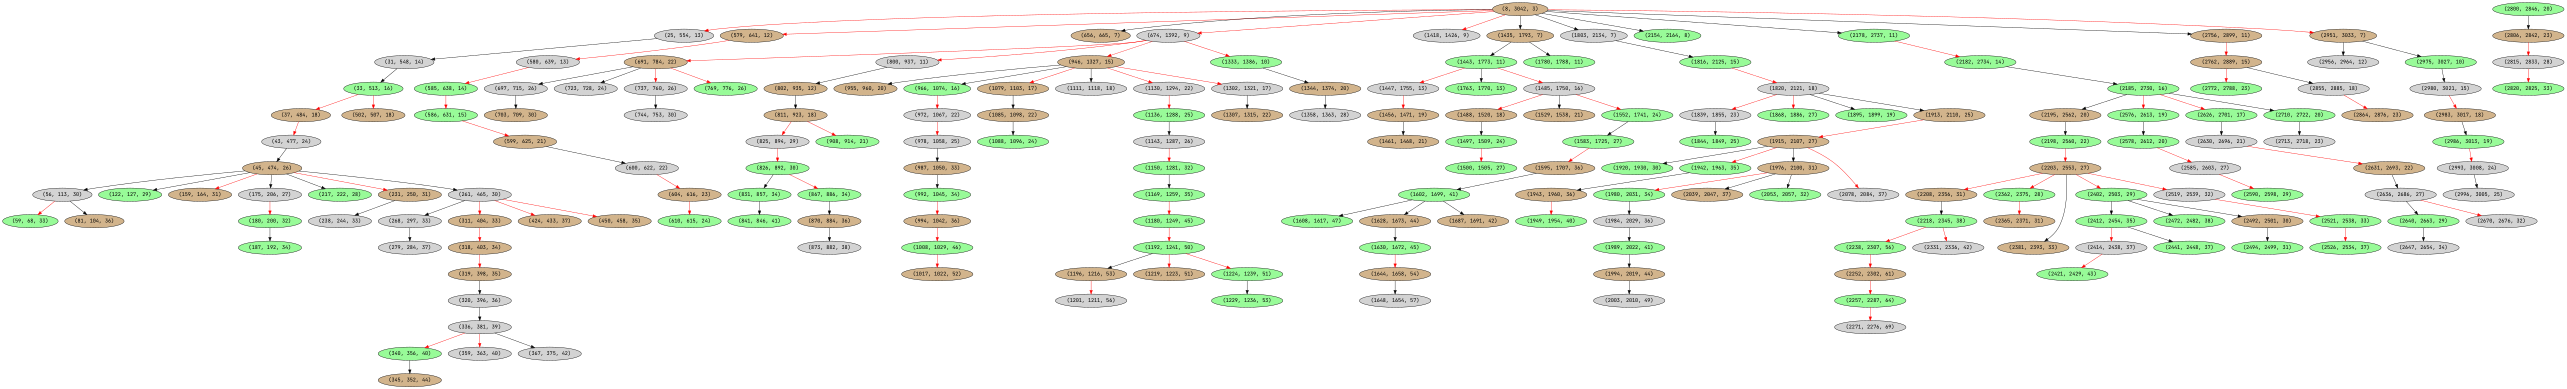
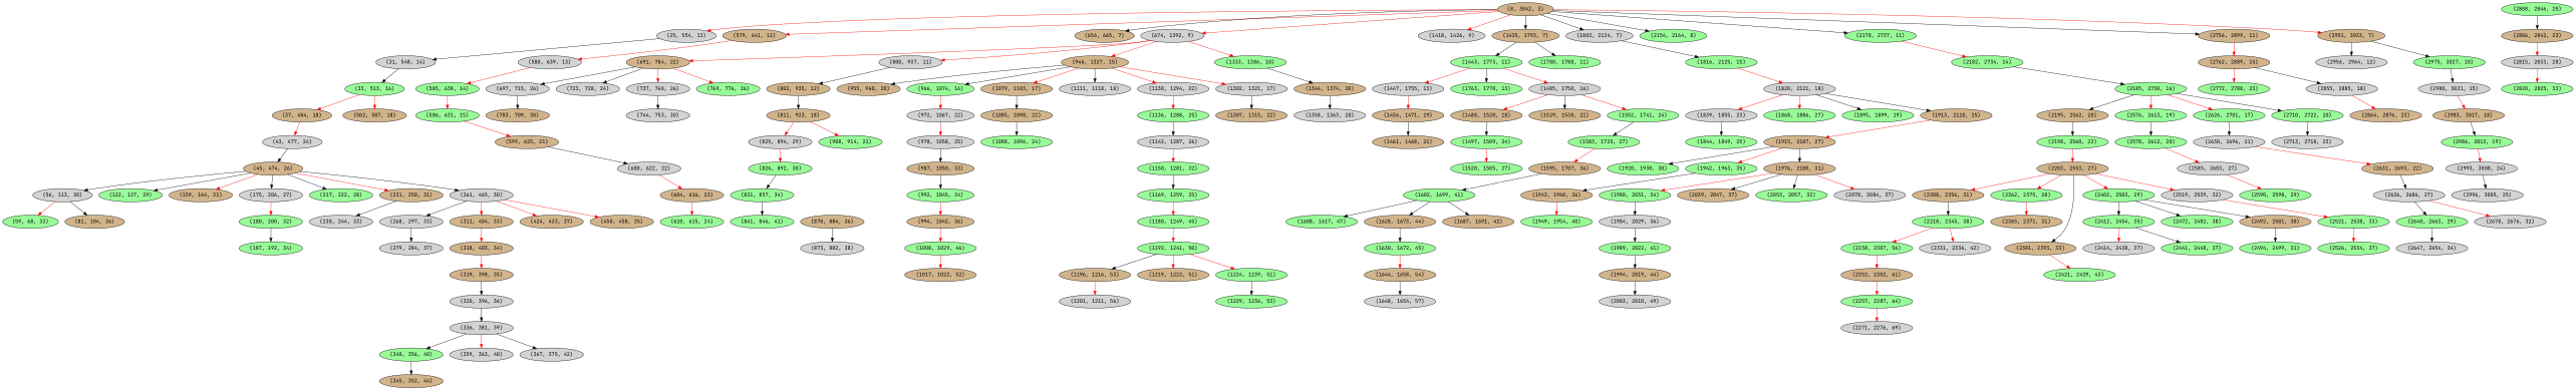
  digraph {
    fontname="JetBrains Mono"
    node [fillcolor=palegreen fontname="JetBrains Mono" style=filled]
    edge [color=black fontname="JetBrains Mono"]
    "(8, 3042, 3)" [fillcolor=tan]
    "(25, 554, 13)" [fillcolor=lightgrey]
    "(579, 641, 12)" [fillcolor=tan]
    "(656, 665, 7)" [fillcolor=tan]
    "(674, 1392, 9)" [fillcolor=lightgrey]
    "(1418, 1426, 9)" [fillcolor=lightgrey]
    "(1435, 1793, 7)" [fillcolor=tan]
    "(1803, 2134, 7)" [fillcolor=lightgrey]
    "(2154, 2164, 8)"
    "(2178, 2737, 11)"
    "(2756, 2899, 11)" [fillcolor=tan]
    "(2951, 3033, 7)" [fillcolor=tan]
    "(31, 548, 14)" [fillcolor=lightgrey]
    "(580, 639, 13)" [fillcolor=lightgrey]
    "(691, 784, 22)" [fillcolor=tan]
    "(800, 937, 11)" [fillcolor=lightgrey]
    "(946, 1327, 15)" [fillcolor=tan]
    "(1333, 1386, 10)"
    "(1443, 1773, 11)"
    "(1780, 1788, 11)"
    "(1816, 2125, 15)"
    "(2182, 2734, 14)"
    "(2762, 2889, 15)" [fillcolor=tan]
    "(2956, 2964, 12)" [fillcolor=lightgrey]
    "(2975, 3027, 10)"
    "(33, 513, 16)"
    "(37, 484, 18)" [fillcolor=tan]
    "(502, 507, 18)" [fillcolor=tan]
    "(43, 477, 24)" [fillcolor=lightgrey]
    "(45, 474, 26)" [fillcolor=tan]
    "(56, 113, 30)" [fillcolor=lightgrey]
    "(122, 127, 29)"
    "(159, 164, 31)" [fillcolor=tan]
    "(175, 206, 27)" [fillcolor=lightgrey]
    "(217, 222, 28)"
    "(231, 250, 31)" [fillcolor=tan]
    "(261, 465, 30)" [fillcolor=lightgrey]
    "(59, 68, 33)"
    "(81, 104, 36)" [fillcolor=tan]
    "(180, 200, 32)"
    "(238, 244, 33)" [fillcolor=lightgrey]
    "(268, 297, 33)" [fillcolor=lightgrey]
    "(311, 404, 33)" [fillcolor=tan]
    "(424, 433, 37)" [fillcolor=tan]
    "(450, 458, 35)" [fillcolor=tan]
    "(187, 192, 34)"
    "(279, 284, 37)" [fillcolor=lightgrey]
    "(318, 403, 34)" [fillcolor=tan]
    "(319, 398, 35)" [fillcolor=tan]
    "(320, 396, 36)" [fillcolor=lightgrey]
    "(336, 381, 39)" [fillcolor=lightgrey]
    "(340, 356, 40)"
    "(359, 363, 40)" [fillcolor=lightgrey]
    "(367, 375, 42)" [fillcolor=lightgrey]
    "(345, 352, 44)" [fillcolor=tan]
    "(585, 638, 14)"
    "(586, 631, 15)"
    "(599, 625, 21)" [fillcolor=tan]
    "(600, 622, 22)" [fillcolor=lightgrey]
    "(604, 616, 23)" [fillcolor=tan]
    "(610, 615, 24)"
    "(697, 715, 26)" [fillcolor=lightgrey]
    "(723, 728, 24)" [fillcolor=lightgrey]
    "(737, 760, 26)" [fillcolor=lightgrey]
    "(769, 776, 26)"
    "(802, 935, 12)" [fillcolor=tan]
    "(955, 960, 20)" [fillcolor=tan]
    "(966, 1074, 16)"
    "(1079, 1103, 17)" [fillcolor=tan]
    "(1111, 1118, 18)" [fillcolor=lightgrey]
    "(1130, 1294, 22)" [fillcolor=lightgrey]
    "(1302, 1321, 17)" [fillcolor=lightgrey]
    "(1344, 1374, 20)" [fillcolor=tan]
    "(703, 709, 30)" [fillcolor=tan]
    "(744, 753, 30)" [fillcolor=lightgrey]
    "(811, 923, 18)" [fillcolor=tan]
    "(825, 894, 29)" [fillcolor=lightgrey]
    "(908, 914, 21)"
    "(826, 892, 30)"
    "(831, 857, 34)"
-   "(867, 886, 34)"
    "(841, 846, 41)"
    "(870, 884, 36)" [fillcolor=tan]
    "(873, 882, 38)" [fillcolor=lightgrey]
    "(972, 1067, 22)" [fillcolor=lightgrey]
    "(1085, 1098, 22)" [fillcolor=tan]
    "(1136, 1288, 25)"
    "(1307, 1315, 22)" [fillcolor=tan]
    "(978, 1058, 25)" [fillcolor=lightgrey]
    "(987, 1050, 33)" [fillcolor=tan]
    "(992, 1045, 34)"
    "(994, 1042, 36)" [fillcolor=tan]
    "(1008, 1029, 46)"
    "(1017, 1022, 52)" [fillcolor=tan]
    "(1088, 1096, 24)"
    "(1143, 1287, 26)" [fillcolor=lightgrey]
    "(1150, 1281, 32)"
    "(1169, 1259, 35)"
    "(1180, 1249, 45)"
    "(1192, 1241, 50)"
    "(1196, 1216, 53)" [fillcolor=tan]
    "(1219, 1223, 51)" [fillcolor=tan]
    "(1224, 1239, 51)"
    "(1201, 1211, 56)" [fillcolor=lightgrey]
    "(1229, 1236, 53)"
    "(1358, 1363, 28)" [fillcolor=lightgrey]
    "(1447, 1755, 13)" [fillcolor=lightgrey]
    "(1763, 1770, 13)"
    "(1485, 1750, 16)" [fillcolor=lightgrey]
    "(1456, 1471, 19)" [fillcolor=tan]
    "(1461, 1468, 21)" [fillcolor=tan]
    "(1488, 1520, 18)" [fillcolor=tan]
    "(1529, 1538, 21)" [fillcolor=tan]
    "(1552, 1741, 24)"
    "(1497, 1509, 24)"
    "(1583, 1725, 27)"
-   "(1500, 1505, 27)"
+   "(1500, 1505, 27)" [label="(1520, 1505, 27)"]
    "(1595, 1707, 36)" [fillcolor=tan]
    "(1602, 1699, 41)"
    "(1608, 1617, 47)"
    "(1628, 1673, 44)" [fillcolor=tan]
    "(1687, 1691, 42)" [fillcolor=tan]
    "(1630, 1672, 45)"
    "(1644, 1658, 54)" [fillcolor=tan]
    "(1648, 1654, 57)" [fillcolor=lightgrey]
    "(1820, 2121, 18)" [fillcolor=lightgrey]
    "(1839, 1855, 23)" [fillcolor=lightgrey]
    "(1868, 1886, 27)"
    "(1895, 1899, 19)"
    "(1913, 2110, 25)" [fillcolor=tan]
    "(1844, 1849, 25)"
    "(1915, 2107, 27)" [fillcolor=tan]
    "(1920, 1930, 30)"
    "(1942, 1963, 35)"
    "(1976, 2100, 31)" [fillcolor=tan]
    "(1943, 1960, 36)" [fillcolor=tan]
    "(1980, 2031, 34)"
    "(2039, 2047, 37)" [fillcolor=tan]
    "(2053, 2057, 32)"
    "(2078, 2084, 37)" [fillcolor=lightgrey]
    "(1949, 1954, 40)"
    "(1984, 2029, 36)" [fillcolor=lightgrey]
    "(1989, 2022, 41)"
    "(1994, 2019, 44)" [fillcolor=tan]
    "(2003, 2010, 49)" [fillcolor=lightgrey]
    "(2185, 2730, 16)"
    "(2195, 2562, 20)" [fillcolor=tan]
    "(2576, 2613, 19)"
    "(2626, 2701, 17)"
    "(2710, 2722, 20)"
    "(2198, 2560, 22)"
    "(2578, 2612, 20)"
    "(2630, 2696, 21)" [fillcolor=lightgrey]
    "(2713, 2718, 23)" [fillcolor=lightgrey]
    "(2203, 2553, 27)" [fillcolor=tan]
    "(2208, 2356, 31)" [fillcolor=tan]
    "(2362, 2375, 28)"
    "(2381, 2393, 33)" [fillcolor=tan]
    "(2402, 2503, 29)"
    "(2519, 2539, 32)" [fillcolor=lightgrey]
    "(2218, 2345, 38)"
    "(2365, 2371, 31)" [fillcolor=tan]
    "(2412, 2454, 35)"
    "(2472, 2482, 38)"
    "(2492, 2501, 30)" [fillcolor=tan]
    "(2521, 2538, 33)"
    "(2238, 2307, 56)"
    "(2331, 2336, 42)" [fillcolor=lightgrey]
    "(2252, 2302, 61)" [fillcolor=tan]
    "(2257, 2287, 64)"
    "(2271, 2276, 69)" [fillcolor=lightgrey]
    "(2414, 2438, 37)" [fillcolor=lightgrey]
    "(2441, 2448, 37)"
    "(2494, 2499, 31)"
    "(2421, 2429, 43)"
    "(2526, 2534, 37)"
    "(2585, 2603, 27)" [fillcolor=lightgrey]
    "(2590, 2598, 29)"
    "(2631, 2693, 22)" [fillcolor=tan]
    "(2636, 2686, 27)" [fillcolor=lightgrey]
    "(2640, 2663, 29)"
    "(2670, 2676, 32)" [fillcolor=lightgrey]
    "(2647, 2654, 34)" [fillcolor=lightgrey]
    "(2772, 2788, 23)"
    "(2855, 2885, 18)" [fillcolor=lightgrey]
    "(2806, 2842, 23)" [fillcolor=tan]
    "(2800, 2846, 20)"
    "(2864, 2876, 23)" [fillcolor=tan]
    "(2815, 2833, 28)" [fillcolor=lightgrey]
    "(2820, 2825, 33)"
    "(2980, 3021, 15)" [fillcolor=lightgrey]
    "(2983, 3017, 18)" [fillcolor=tan]
    "(2986, 3013, 19)"
    "(2993, 3008, 24)" [fillcolor=lightgrey]
    "(2996, 3005, 25)" [fillcolor=lightgrey]
    "(8, 3042, 3)" -> "(25, 554, 13)" [color=red]
    "(8, 3042, 3)" -> "(579, 641, 12)" [color=red]
    "(8, 3042, 3)" -> "(656, 665, 7)"
    "(8, 3042, 3)" -> "(674, 1392, 9)" [color=red]
    "(8, 3042, 3)" -> "(1418, 1426, 9)" [color=red]
    "(8, 3042, 3)" -> "(1435, 1793, 7)"
    "(8, 3042, 3)" -> "(1803, 2134, 7)"
    "(8, 3042, 3)" -> "(2154, 2164, 8)"
    "(8, 3042, 3)" -> "(2178, 2737, 11)"
    "(8, 3042, 3)" -> "(2756, 2899, 11)"
    "(8, 3042, 3)" -> "(2951, 3033, 7)" [color=red]
    "(25, 554, 13)" -> "(31, 548, 14)"
    "(579, 641, 12)" -> "(580, 639, 13)" [color=red]
    "(674, 1392, 9)" -> "(691, 784, 22)" [color=red]
    "(674, 1392, 9)" -> "(800, 937, 11)" [color=red]
    "(674, 1392, 9)" -> "(946, 1327, 15)" [color=red]
    "(674, 1392, 9)" -> "(1333, 1386, 10)" [color=red]
    "(1435, 1793, 7)" -> "(1443, 1773, 11)"
    "(1435, 1793, 7)" -> "(1780, 1788, 11)"
    "(1803, 2134, 7)" -> "(1816, 2125, 15)"
    "(2178, 2737, 11)" -> "(2182, 2734, 14)" [color=red]
    "(2756, 2899, 11)" -> "(2762, 2889, 15)" [color=red]
    "(2951, 3033, 7)" -> "(2956, 2964, 12)"
    "(2951, 3033, 7)" -> "(2975, 3027, 10)"
    "(31, 548, 14)" -> "(33, 513, 16)"
    "(580, 639, 13)" -> "(585, 638, 14)" [color=red]
    "(691, 784, 22)" -> "(697, 715, 26)"
    "(691, 784, 22)" -> "(723, 728, 24)"
    "(691, 784, 22)" -> "(737, 760, 26)" [color=red]
    "(691, 784, 22)" -> "(769, 776, 26)" [color=red]
    "(800, 937, 11)" -> "(802, 935, 12)"
    "(946, 1327, 15)" -> "(955, 960, 20)"
    "(946, 1327, 15)" -> "(966, 1074, 16)"
    "(946, 1327, 15)" -> "(1079, 1103, 17)" [color=red]
    "(946, 1327, 15)" -> "(1111, 1118, 18)"
    "(946, 1327, 15)" -> "(1130, 1294, 22)" [color=red]
    "(946, 1327, 15)" -> "(1302, 1321, 17)" [color=red]
    "(1333, 1386, 10)" -> "(1344, 1374, 20)"
    "(1443, 1773, 11)" -> "(1447, 1755, 13)" [color=red]
    "(1443, 1773, 11)" -> "(1763, 1770, 13)"
    "(1443, 1773, 11)" -> "(1485, 1750, 16)" [color=red]
    "(1816, 2125, 15)" -> "(1820, 2121, 18)" [color=red]
    "(2182, 2734, 14)" -> "(2185, 2730, 16)"
    "(2762, 2889, 15)" -> "(2772, 2788, 23)" [color=red]
    "(2762, 2889, 15)" -> "(2855, 2885, 18)"
    "(2975, 3027, 10)" -> "(2980, 3021, 15)"
    "(33, 513, 16)" -> "(37, 484, 18)" [color=red]
    "(33, 513, 16)" -> "(502, 507, 18)" [color=red]
    "(37, 484, 18)" -> "(43, 477, 24)" [color=red]
    "(43, 477, 24)" -> "(45, 474, 26)"
    "(45, 474, 26)" -> "(56, 113, 30)"
    "(45, 474, 26)" -> "(122, 127, 29)"
    "(45, 474, 26)" -> "(159, 164, 31)" [color=red]
    "(45, 474, 26)" -> "(175, 206, 27)"
    "(45, 474, 26)" -> "(217, 222, 28)"
    "(45, 474, 26)" -> "(231, 250, 31)" [color=red]
    "(45, 474, 26)" -> "(261, 465, 30)"
    "(56, 113, 30)" -> "(59, 68, 33)" [color=red]
    "(56, 113, 30)" -> "(81, 104, 36)"
    "(175, 206, 27)" -> "(180, 200, 32)" [color=red]
    "(231, 250, 31)" -> "(238, 244, 33)"
    "(261, 465, 30)" -> "(268, 297, 33)"
    "(261, 465, 30)" -> "(311, 404, 33)" [color=red]
    "(261, 465, 30)" -> "(424, 433, 37)" [color=red]
    "(261, 465, 30)" -> "(450, 458, 35)" [color=red]
    "(180, 200, 32)" -> "(187, 192, 34)"
    "(268, 297, 33)" -> "(279, 284, 37)"
    "(311, 404, 33)" -> "(318, 403, 34)" [color=red]
    "(318, 403, 34)" -> "(319, 398, 35)" [color=red]
    "(319, 398, 35)" -> "(320, 396, 36)"
    "(320, 396, 36)" -> "(336, 381, 39)"
-   "(336, 381, 39)" -> "(340, 356, 40)" [color=red]
+   "(336, 381, 39)" -> "(340, 356, 40)"
    "(336, 381, 39)" -> "(359, 363, 40)" [color=red]
    "(336, 381, 39)" -> "(367, 375, 42)"
    "(340, 356, 40)" -> "(345, 352, 44)"
    "(585, 638, 14)" -> "(586, 631, 15)" [color=red]
    "(586, 631, 15)" -> "(599, 625, 21)" [color=red]
    "(599, 625, 21)" -> "(600, 622, 22)"
    "(600, 622, 22)" -> "(604, 616, 23)" [color=red]
    "(604, 616, 23)" -> "(610, 615, 24)" [color=red]
    "(697, 715, 26)" -> "(703, 709, 30)"
    "(737, 760, 26)" -> "(744, 753, 30)"
    "(802, 935, 12)" -> "(811, 923, 18)"
    "(966, 1074, 16)" -> "(972, 1067, 22)" [color=red]
    "(1079, 1103, 17)" -> "(1085, 1098, 22)"
    "(1130, 1294, 22)" -> "(1136, 1288, 25)" [color=red]
    "(1302, 1321, 17)" -> "(1307, 1315, 22)"
    "(1344, 1374, 20)" -> "(1358, 1363, 28)"
    "(811, 923, 18)" -> "(825, 894, 29)" [color=red]
    "(811, 923, 18)" -> "(908, 914, 21)" [color=red]
    "(825, 894, 29)" -> "(826, 892, 30)" [color=red]
    "(826, 892, 30)" -> "(831, 857, 34)"
-   "(826, 892, 30)" -> "(867, 886, 34)" [color=red]
    "(831, 857, 34)" -> "(841, 846, 41)"
-   "(867, 886, 34)" -> "(870, 884, 36)"
    "(870, 884, 36)" -> "(873, 882, 38)"
    "(972, 1067, 22)" -> "(978, 1058, 25)" [color=red]
    "(1085, 1098, 22)" -> "(1088, 1096, 24)"
    "(1136, 1288, 25)" -> "(1143, 1287, 26)"
    "(978, 1058, 25)" -> "(987, 1050, 33)"
    "(987, 1050, 33)" -> "(992, 1045, 34)"
    "(992, 1045, 34)" -> "(994, 1042, 36)" [color=red]
    "(994, 1042, 36)" -> "(1008, 1029, 46)" [color=red]
    "(1008, 1029, 46)" -> "(1017, 1022, 52)" [color=red]
    "(1143, 1287, 26)" -> "(1150, 1281, 32)" [color=red]
    "(1150, 1281, 32)" -> "(1169, 1259, 35)"
    "(1169, 1259, 35)" -> "(1180, 1249, 45)" [color=red]
    "(1180, 1249, 45)" -> "(1192, 1241, 50)" [color=red]
    "(1192, 1241, 50)" -> "(1196, 1216, 53)"
    "(1192, 1241, 50)" -> "(1219, 1223, 51)" [color=red]
    "(1192, 1241, 50)" -> "(1224, 1239, 51)" [color=red]
    "(1196, 1216, 53)" -> "(1201, 1211, 56)" [color=red]
    "(1224, 1239, 51)" -> "(1229, 1236, 53)"
    "(1447, 1755, 13)" -> "(1456, 1471, 19)" [color=red]
    "(1485, 1750, 16)" -> "(1488, 1520, 18)" [color=red]
    "(1485, 1750, 16)" -> "(1529, 1538, 21)"
    "(1485, 1750, 16)" -> "(1552, 1741, 24)" [color=red]
    "(1456, 1471, 19)" -> "(1461, 1468, 21)"
    "(1488, 1520, 18)" -> "(1497, 1509, 24)"
    "(1552, 1741, 24)" -> "(1583, 1725, 27)"
    "(1497, 1509, 24)" -> "(1500, 1505, 27)" [color=red]
    "(1583, 1725, 27)" -> "(1595, 1707, 36)" [color=red]
    "(1595, 1707, 36)" -> "(1602, 1699, 41)"
    "(1602, 1699, 41)" -> "(1608, 1617, 47)"
    "(1602, 1699, 41)" -> "(1628, 1673, 44)"
    "(1602, 1699, 41)" -> "(1687, 1691, 42)"
    "(1628, 1673, 44)" -> "(1630, 1672, 45)"
    "(1630, 1672, 45)" -> "(1644, 1658, 54)" [color=red]
    "(1644, 1658, 54)" -> "(1648, 1654, 57)"
    "(1820, 2121, 18)" -> "(1839, 1855, 23)" [color=red]
    "(1820, 2121, 18)" -> "(1868, 1886, 27)" [color=red]
    "(1820, 2121, 18)" -> "(1895, 1899, 19)"
    "(1820, 2121, 18)" -> "(1913, 2110, 25)"
    "(1839, 1855, 23)" -> "(1844, 1849, 25)"
    "(1913, 2110, 25)" -> "(1915, 2107, 27)" [color=red]
    "(1915, 2107, 27)" -> "(1920, 1930, 30)"
    "(1915, 2107, 27)" -> "(1942, 1963, 35)" [color=red]
    "(1915, 2107, 27)" -> "(1976, 2100, 31)"
    "(1942, 1963, 35)" -> "(1943, 1960, 36)"
    "(1976, 2100, 31)" -> "(1980, 2031, 34)" [color=red]
    "(1976, 2100, 31)" -> "(2039, 2047, 37)"
    "(1976, 2100, 31)" -> "(2053, 2057, 32)"
-   "(1915, 2107, 27)" -> "(2078, 2084, 37)" [color=red]
+   "(1976, 2100, 31)" -> "(2078, 2084, 37)" [color=red]
    "(1943, 1960, 36)" -> "(1949, 1954, 40)" [color=red]
    "(1980, 2031, 34)" -> "(1984, 2029, 36)"
    "(1984, 2029, 36)" -> "(1989, 2022, 41)"
    "(1989, 2022, 41)" -> "(1994, 2019, 44)"
    "(1994, 2019, 44)" -> "(2003, 2010, 49)"
    "(2185, 2730, 16)" -> "(2195, 2562, 20)"
    "(2185, 2730, 16)" -> "(2576, 2613, 19)" [color=red]
    "(2185, 2730, 16)" -> "(2626, 2701, 17)" [color=red]
    "(2185, 2730, 16)" -> "(2710, 2722, 20)"
    "(2195, 2562, 20)" -> "(2198, 2560, 22)"
    "(2576, 2613, 19)" -> "(2578, 2612, 20)"
    "(2626, 2701, 17)" -> "(2630, 2696, 21)"
    "(2710, 2722, 20)" -> "(2713, 2718, 23)"
    "(2198, 2560, 22)" -> "(2203, 2553, 27)" [color=red]
    "(2578, 2612, 20)" -> "(2585, 2603, 27)" [color=red]
    "(2630, 2696, 21)" -> "(2631, 2693, 22)" [color=red]
    "(2203, 2553, 27)" -> "(2208, 2356, 31)" [color=red]
    "(2203, 2553, 27)" -> "(2362, 2375, 28)" [color=red]
    "(2203, 2553, 27)" -> "(2381, 2393, 33)"
    "(2203, 2553, 27)" -> "(2402, 2503, 29)" [color=red]
    "(2203, 2553, 27)" -> "(2519, 2539, 32)" [color=red]
    "(2208, 2356, 31)" -> "(2218, 2345, 38)"
    "(2362, 2375, 28)" -> "(2365, 2371, 31)" [color=red]
    "(2402, 2503, 29)" -> "(2412, 2454, 35)"
    "(2402, 2503, 29)" -> "(2472, 2482, 38)"
    "(2402, 2503, 29)" -> "(2492, 2501, 30)"
    "(2519, 2539, 32)" -> "(2521, 2538, 33)" [color=red]
    "(2218, 2345, 38)" -> "(2238, 2307, 56)" [color=red]
    "(2218, 2345, 38)" -> "(2331, 2336, 42)" [color=red]
    "(2412, 2454, 35)" -> "(2414, 2438, 37)" [color=red]
    "(2412, 2454, 35)" -> "(2441, 2448, 37)"
    "(2492, 2501, 30)" -> "(2494, 2499, 31)"
    "(2521, 2538, 33)" -> "(2526, 2534, 37)" [color=red]
    "(2238, 2307, 56)" -> "(2252, 2302, 61)" [color=red]
    "(2252, 2302, 61)" -> "(2257, 2287, 64)" [color=red]
    "(2257, 2287, 64)" -> "(2271, 2276, 69)" [color=red]
-   "(2414, 2438, 37)" -> "(2421, 2429, 43)" [color=red]
+   "(2381, 2393, 33)" -> "(2421, 2429, 43)" [color=red]
    "(2585, 2603, 27)" -> "(2590, 2598, 29)" [color=red]
    "(2631, 2693, 22)" -> "(2636, 2686, 27)"
    "(2636, 2686, 27)" -> "(2640, 2663, 29)"
    "(2636, 2686, 27)" -> "(2670, 2676, 32)" [color=red]
    "(2640, 2663, 29)" -> "(2647, 2654, 34)"
    "(2855, 2885, 18)" -> "(2864, 2876, 23)" [color=red]
    "(2806, 2842, 23)" -> "(2815, 2833, 28)" [color=red]
    "(2800, 2846, 20)" -> "(2806, 2842, 23)"
    "(2815, 2833, 28)" -> "(2820, 2825, 33)" [color=red]
    "(2980, 3021, 15)" -> "(2983, 3017, 18)" [color=red]
    "(2983, 3017, 18)" -> "(2986, 3013, 19)"
    "(2986, 3013, 19)" -> "(2993, 3008, 24)" [color=red]
    "(2993, 3008, 24)" -> "(2996, 3005, 25)"
  }
